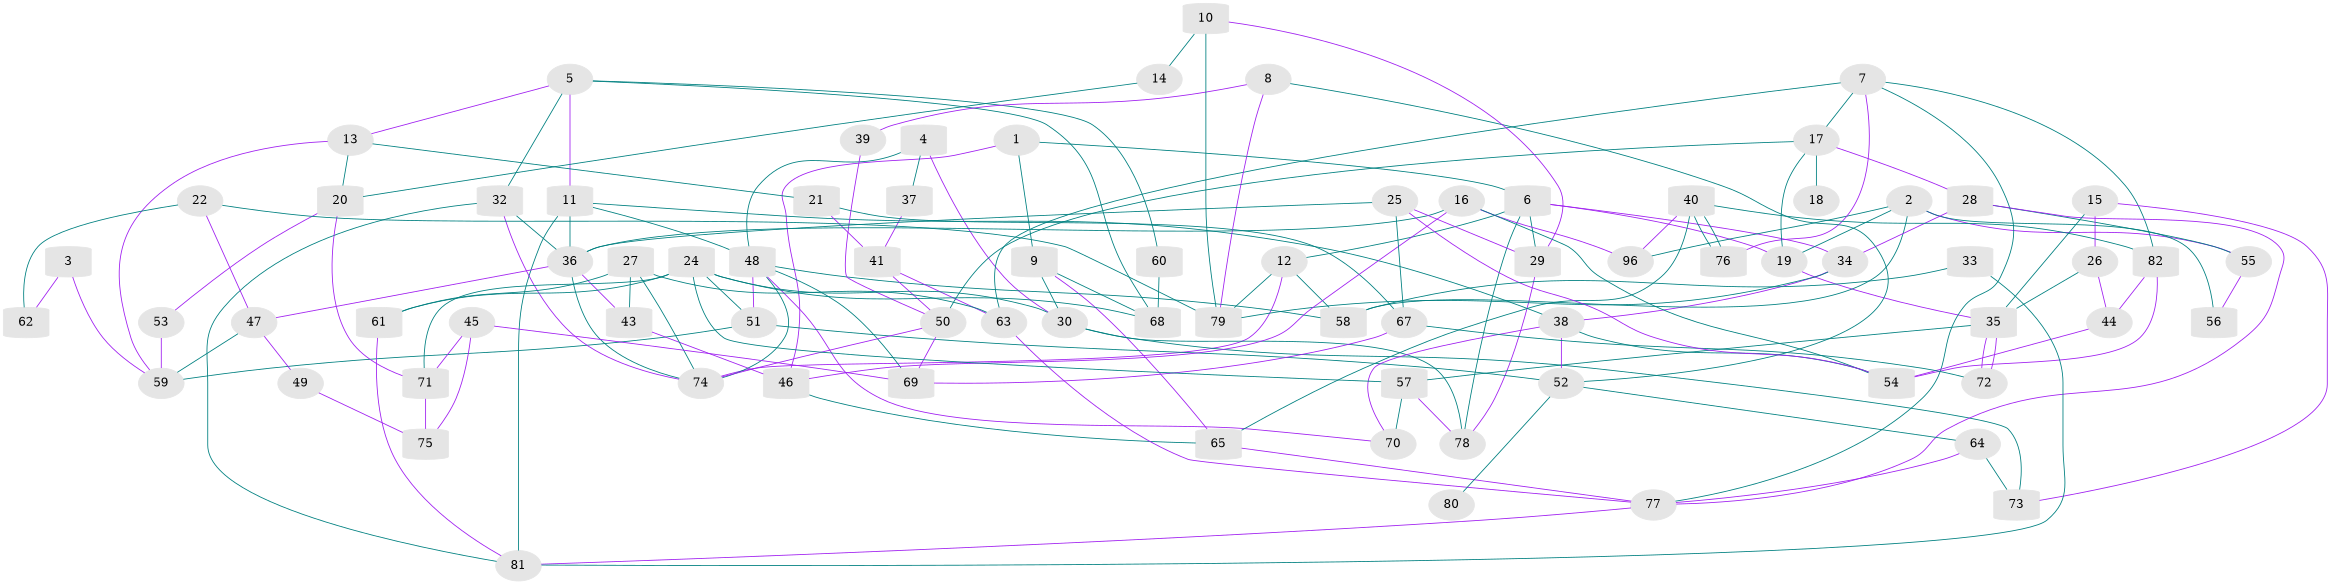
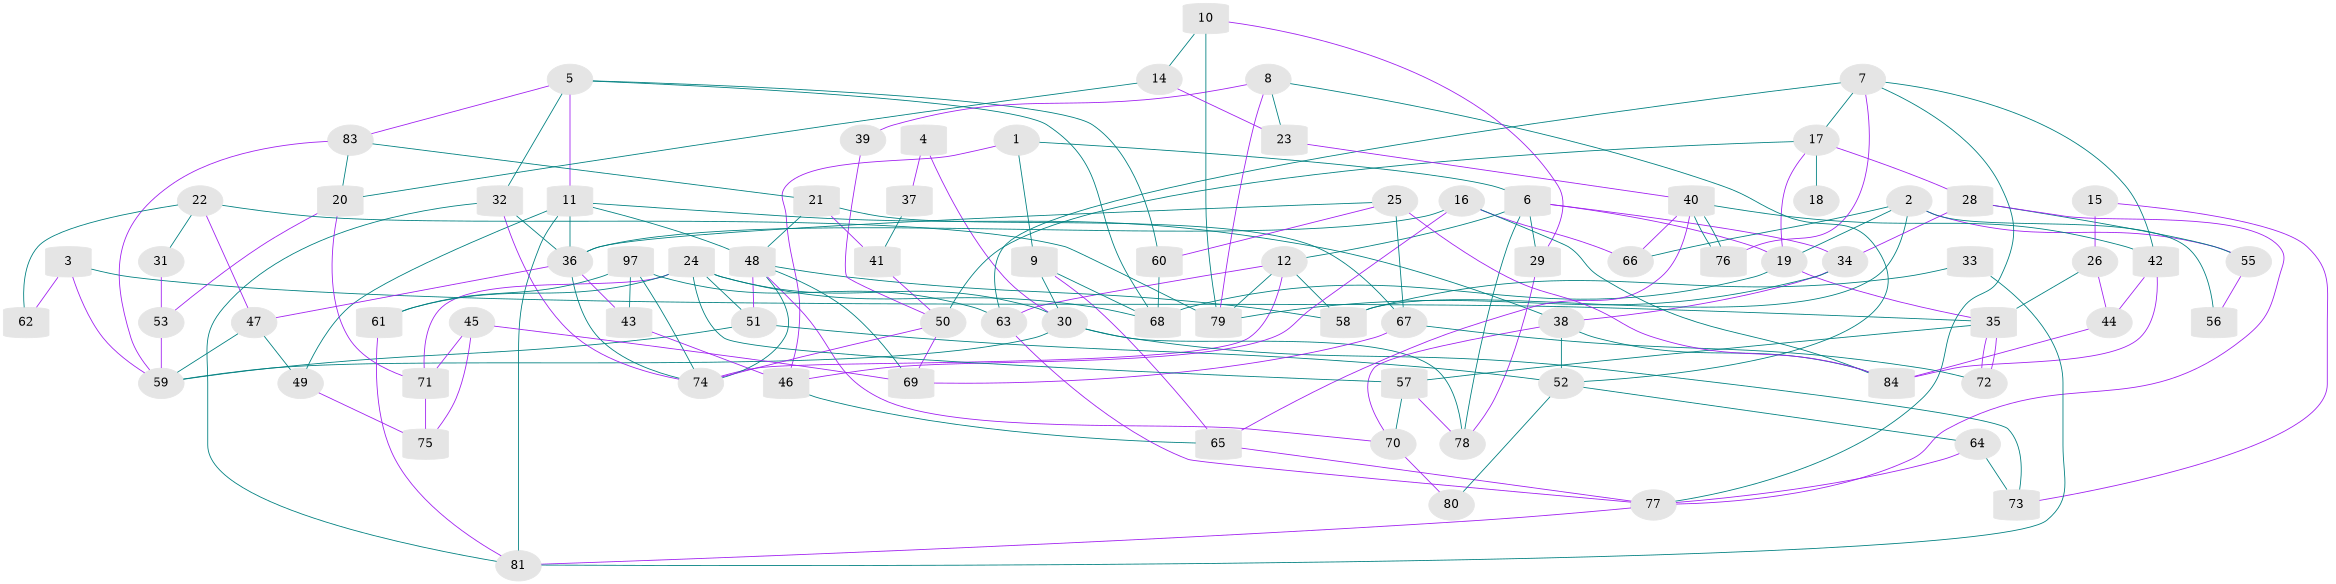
  graph {
    node [color=gray90 shape=ellipse style=filled]
    edge [color=teal]
    6 [shape=cylinder]
    1
    9 [shape=cylinder]
    46 [shape=cylinder]
    19
    12
    29 [shape=cylinder]
    34
    78
    30
    68 [shape=cylinder]
    65 [shape=cylinder]
    2
    55
    56 [shape=cylinder]
    58 [shape=cylinder]
-   66 [label=96]
+   66
    35 [shape=cylinder]
    3 [shape=cylinder]
    59
    62 [shape=cylinder]
    57 [shape=cylinder]
    72
    4 [shape=cylinder]
    37 [shape=cylinder]
    48 [shape=cylinder]
    73 [shape=cylinder]
    41 [shape=cylinder]
    74
    51
    70
    69 [shape=cylinder]
    11 [shape=cylinder]
    5
-   13
+   13 [label=83]
    32 [shape=cylinder]
    60 [shape=cylinder]
    36
    38
    49
    81
    20 [shape=cylinder]
    21 [shape=cylinder]
    79 [shape=cylinder]
    7
    17
-   42 [shape=cylinder label=82]
+   42 [shape=cylinder]
    63
    76 [shape=cylinder]
    77
    18
    28 [shape=cylinder]
    50
-   54 [shape=cylinder]
+   54 [shape=cylinder label=84]
    44
+   23 [shape=cylinder]
    8
    39
    52
    40 [shape=cylinder]
    64
    80
    10 [shape=cylinder]
    14
    47
    43 [shape=cylinder]
    75 [shape=cylinder]
    53
    71 [shape=cylinder]
    67
    15
    26
    16
    22
+   31
    24 [shape=cylinder]
    61 [shape=cylinder]
    25
-   27 [shape=cylinder]
+   27 [shape=cylinder label=97]
    33 [shape=cylinder]
    45
    6 -- 19 [color=purple]
    6 -- 12
    6 -- 29
    6 -- 34 [color=purple]
    6 -- 78
    1 -- 6
    1 -- 9
    1 -- 46 [color=purple]
    9 -- 30
    9 -- 68
    9 -- 65 [color=purple]
    46 -- 65
+   19 -- 68
    19 -- 35 [color=purple]
    12 -- 58
    12 -- 74 [color=purple]
    12 -- 79
    29 -- 78 [color=purple]
    34 -- 38 [color=purple]
    34 -- 79
    30 -- 78
+   30 -- 59
    30 -- 73
    65 -- 77 [color=purple]
    2 -- 19
    2 -- 55 [color=purple]
    2 -- 56
    2 -- 58
    2 -- 66
    55 -- 56 [color=purple]
    35 -- 57
    35 -- 72 [color=purple]
    35 -- 72 [color=purple]
-   15 -- 35
+   3 -- 35
    3 -- 59 [color=purple]
    3 -- 62 [color=purple]
    57 -- 78 [color=purple]
    57 -- 70
    4 -- 30 [color=purple]
-   4 -- 37
-   4 -- 48
-   37 -- 41 [color=purple]
+   4 -- 37 [color=purple]
+   21 -- 48
+   37 -- 41
    48 -- 58
    48 -- 74
    48 -- 51 [color=purple]
    48 -- 70 [color=purple]
    48 -- 69
-   41 -- 63 [color=purple]
+   12 -- 63 [color=purple]
    41 -- 50 [color=purple]
    51 -- 59
    51 -- 52
+   70 -- 80 [color=purple]
    11 -- 48
    11 -- 36
    11 -- 38
+   11 -- 49
    11 -- 81
    5 -- 68
    5 -- 11 [color=purple]
    5 -- 13 [color=purple]
    5 -- 32
    5 -- 60
    13 -- 59 [color=purple]
    13 -- 20
    13 -- 21
    32 -- 74 [color=purple]
    32 -- 36
    32 -- 81
    60 -- 68
    36 -- 74
    36 -- 47 [color=purple]
    36 -- 43 [color=purple]
    38 -- 70 [color=purple]
    38 -- 54
-   38 -- 52 [color=purple]
+   38 -- 52
    49 -- 75 [color=purple]
    20 -- 53 [color=purple]
    20 -- 71 [color=purple]
    21 -- 41 [color=purple]
    21 -- 67
    7 -- 17
    7 -- 42
    7 -- 63
    7 -- 76 [color=purple]
    7 -- 77
-   17 -- 19
+   17 -- 19 [color=purple]
    17 -- 18
    17 -- 28 [color=purple]
    17 -- 50
    42 -- 54 [color=purple]
    42 -- 44 [color=purple]
    63 -- 77 [color=purple]
    77 -- 81 [color=purple]
    28 -- 34 [color=purple]
    28 -- 55
    28 -- 77 [color=purple]
    50 -- 74 [color=purple]
    50 -- 69 [color=purple]
    44 -- 54 [color=purple]
+   23 -- 40 [color=purple]
    8 -- 79 [color=purple]
+   8 -- 23
    8 -- 39 [color=purple]
    8 -- 52
    39 -- 50 [color=purple]
    52 -- 64
    52 -- 80
-   40 -- 65
+   40 -- 65 [color=purple]
    40 -- 66 [color=purple]
    40 -- 42
    40 -- 76
    40 -- 76
    64 -- 73
    64 -- 77 [color=purple]
    10 -- 29 [color=purple]
    10 -- 79
    10 -- 14
    14 -- 20
+   14 -- 23 [color=purple]
    47 -- 59
-   47 -- 49 [color=purple]
+   47 -- 49
    43 -- 46 [color=purple]
    53 -- 59 [color=purple]
    71 -- 75 [color=purple]
    67 -- 72
    67 -- 69 [color=purple]
    15 -- 73 [color=purple]
    15 -- 26 [color=purple]
    26 -- 35
    26 -- 44 [color=purple]
    16 -- 46 [color=purple]
    16 -- 66 [color=purple]
    16 -- 36
    16 -- 54
    22 -- 62
    22 -- 79
    22 -- 47 [color=purple]
+   22 -- 31
+   31 -- 53 [color=purple]
    24 -- 30
    24 -- 68
    24 -- 57
    24 -- 51
-   24 -- 71
+   24 -- 71 [color=purple]
    24 -- 61
    61 -- 81 [color=purple]
-   25 -- 29 [color=purple]
+   25 -- 60 [color=purple]
    25 -- 36
    25 -- 54 [color=purple]
    25 -- 67
    27 -- 74
    27 -- 63
    27 -- 43
    27 -- 61
    33 -- 58
    33 -- 81
    45 -- 69 [color=purple]
    45 -- 75 [color=purple]
    45 -- 71 [color=purple]
  }
